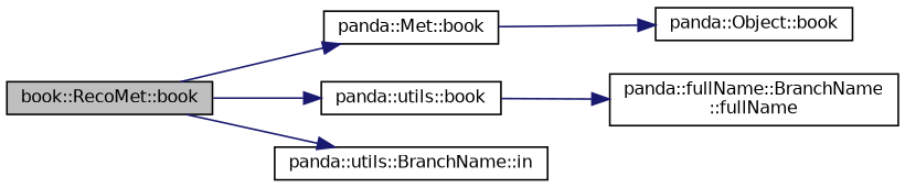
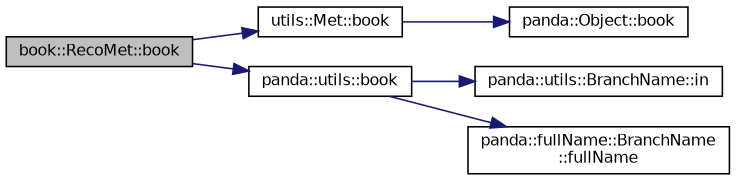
  digraph {
    rankdir=LR
    node [color=black fillcolor=white fontname=Helvetica fontsize=10 shape=record style=filled]
    edge [color=midnightblue fontname=Helvetica fontsize=10 labelfontname=Helvetica labelfontsize=10 style=solid]
    n1 [fillcolor=grey75 fontcolor=black height=0.2 label="book::RecoMet::book" width=0.4]
-   n2 [height=0.2 label="panda::Met::book" width=0.4]
+   n2 [height=0.2 label="utils::Met::book" width=0.4]
    n3 [height=0.2 label="panda::utils::book" width=0.4]
    n4 [height=0.2 label="panda::Object::book" width=0.4]
    n5 [height=0.2 label="panda::utils::BranchName::in" width=0.4]
    n6 [height=0.2 label="panda::fullName::BranchName\l::fullName" width=0.4]
    n1 -> n2
    n1 -> n3
    n2 -> n4
-   n1 -> n5
+   n3 -> n5
    n3 -> n6
  }
